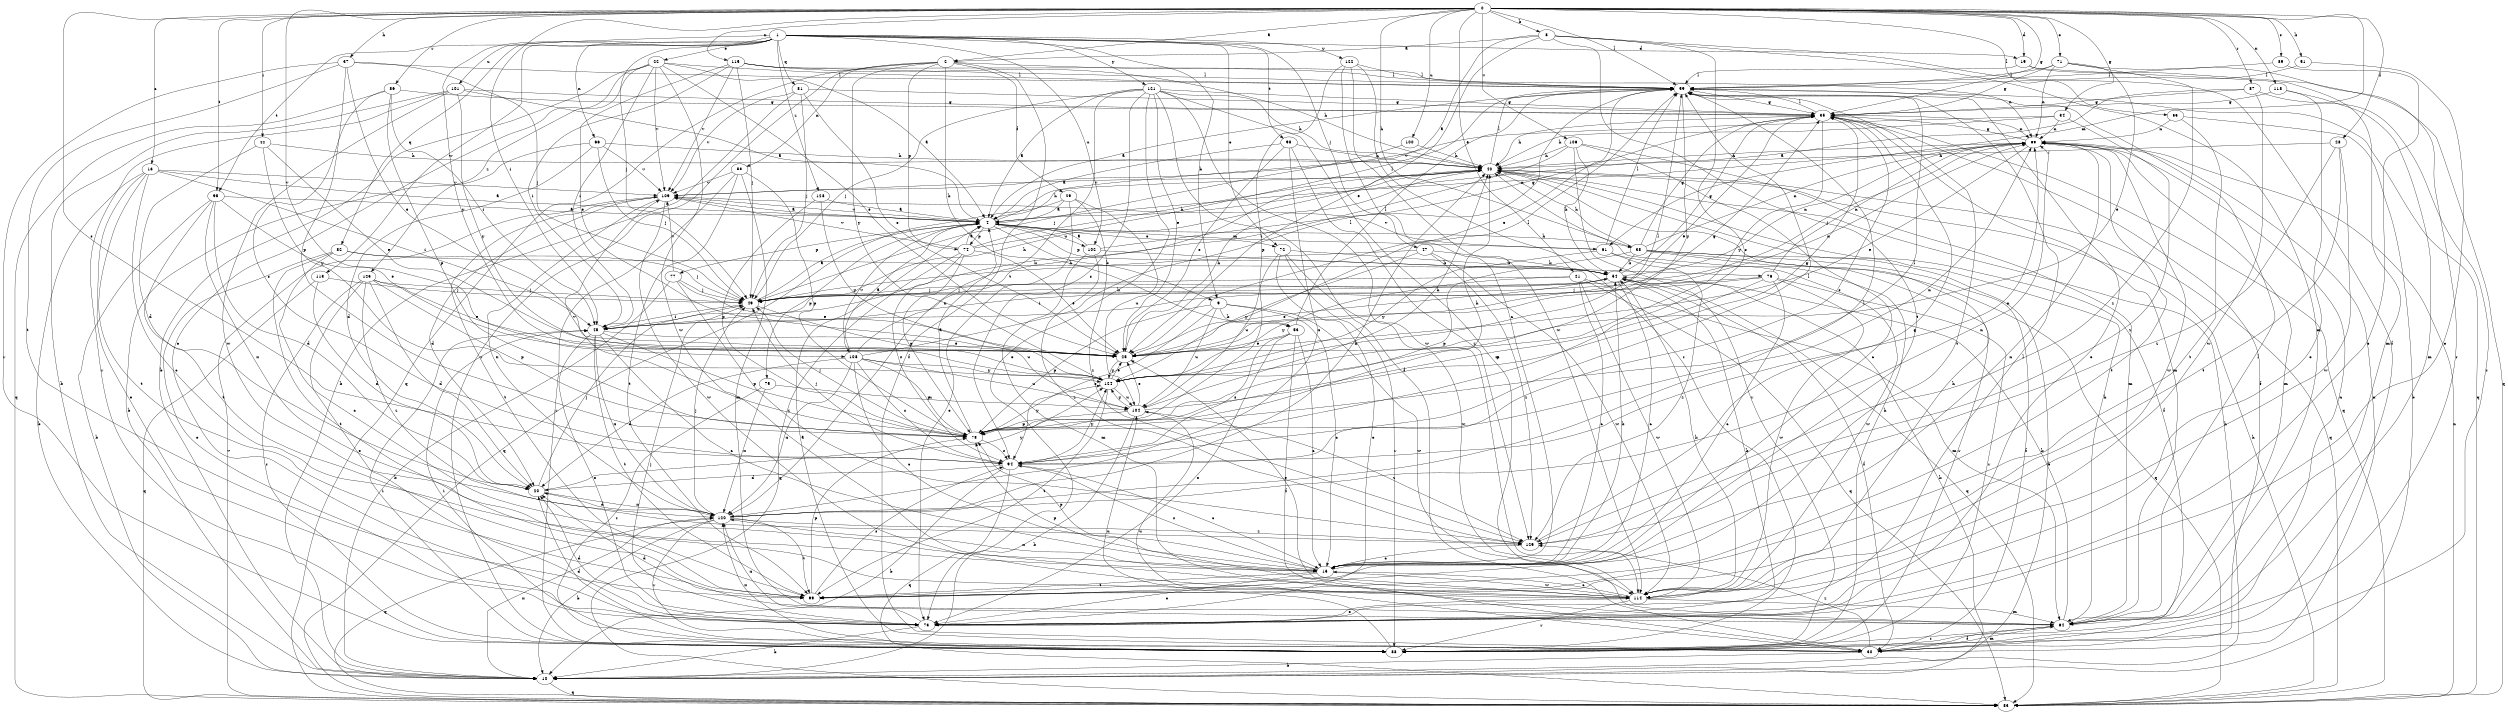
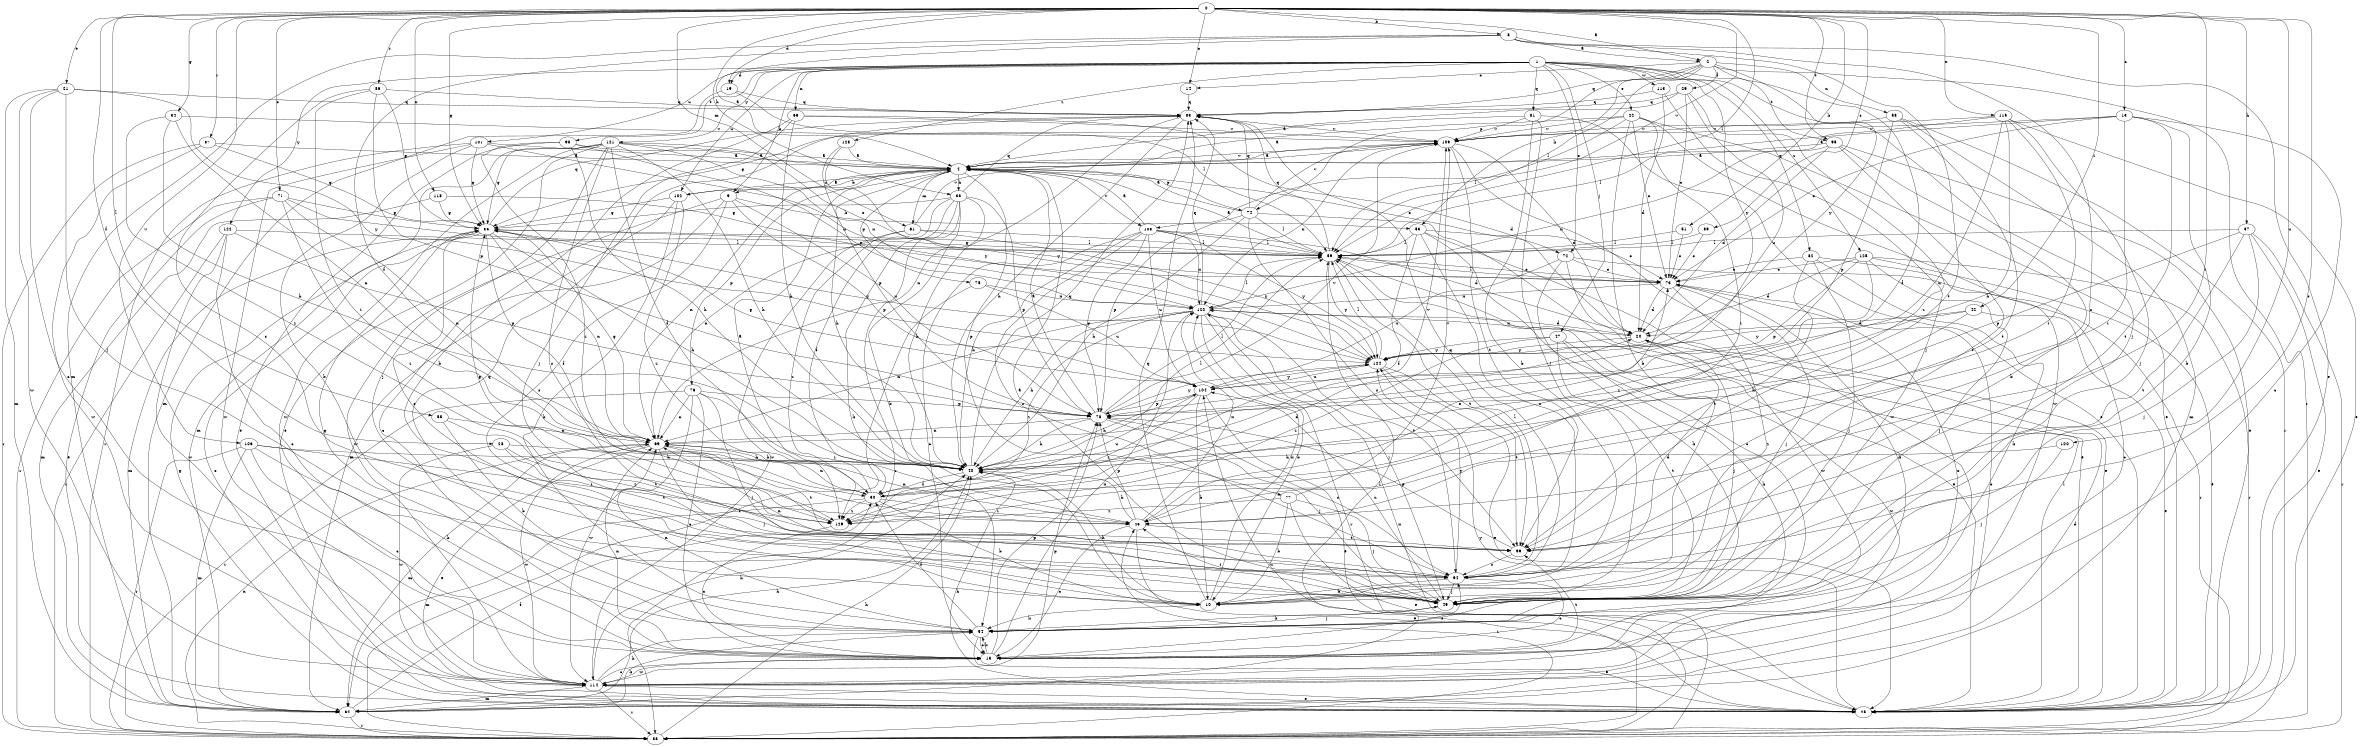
  strict digraph {
    0
    2
    8
    13
+   14
    19
    21
    28
    34
    35
    37
    38
    42
    45
    51
    55
    59
    61
    71
    86
    87
    89
    94
    95
    100
    106
    108
    115
    118
    124
    29
    30
    53
    n34 [label=58]
    74
    83
    88
    4
    25
    64
    99
    109
    15
    10
    73
    49
    114
    40
    129
    69
    78
    54
    20
    120
    104
    1
    9
    22
    47
    66
    72
    81
    82
    98
    101
    102
    113
    121
    122
    125
    128
    75
    76
    77
    0 -> 2 [label=a]
    0 -> 8 [label=b]
    0 -> 13 [label=c]
+   0 -> 14 [label=c]
    0 -> 19 [label=d]
    0 -> 21 [label=e]
    0 -> 28 [label=f]
    0 -> 34 [label=g]
    0 -> 35 [label=g]
    0 -> 37 [label=h]
    0 -> 38 [label=h]
    0 -> 42 [label=i]
    0 -> 45 [label=i]
    0 -> 51 [label=k]
    0 -> 55 [label=l]
    0 -> 59 [label=l]
    0 -> 61 [label=m]
    0 -> 71 [label=o]
    0 -> 86 [label=r]
    0 -> 87 [label=r]
    0 -> 89 [label=s]
    0 -> 94 [label=s]
    0 -> 95 [label=t]
    0 -> 100 [label=u]
    0 -> 106 [label=v]
    0 -> 108 [label=v]
    0 -> 115 [label=x]
    0 -> 118 [label=x]
+   2 -> 14 [label=c]
    2 -> 59 [label=l]
    2 -> 124 [label=y]
    2 -> 29 [label=f]
    2 -> 30 [label=f]
    2 -> 53 [label=k]
    2 -> n34 [label=n]
    2 -> 74 [label=p]
    2 -> 83 [label=q]
    2 -> 88 [label=r]
    8 -> 2 [label=a]
    8 -> 94 [label=s]
    8 -> 30 [label=f]
    8 -> 4 [label=a]
    8 -> 25 [label=e]
    8 -> 64 [label=m]
    8 -> 99 [label=t]
    13 -> 45 [label=i]
    13 -> 4 [label=a]
    13 -> 99 [label=t]
    13 -> 109 [label=v]
    13 -> 15 [label=c]
    13 -> 10 [label=b]
    13 -> 73 [label=o]
+   14 -> 83 [label=q]
    19 -> 59 [label=l]
    19 -> 83 [label=q]
    19 -> 64 [label=m]
    21 -> 124 [label=y]
    21 -> 83 [label=q]
    21 -> 64 [label=m]
    21 -> 15 [label=c]
    21 -> 49 [label=j]
    21 -> 114 [label=w]
    28 -> 99 [label=t]
    28 -> 114 [label=w]
    28 -> 40 [label=h]
    28 -> 129 [label=z]
    34 -> 109 [label=v]
    34 -> 40 [label=h]
    34 -> 129 [label=z]
    34 -> 69 [label=n]
    35 -> 59 [label=l]
    35 -> 94 [label=s]
    35 -> 124 [label=y]
    35 -> 30 [label=f]
    35 -> 83 [label=q]
    35 -> 25 [label=e]
    35 -> 64 [label=m]
    35 -> 40 [label=h]
    35 -> 69 [label=n]
    37 -> 59 [label=l]
    37 -> 88 [label=r]
    37 -> 25 [label=e]
    37 -> 99 [label=t]
    37 -> 49 [label=j]
    37 -> 78 [label=p]
    38 -> 35 [label=g]
    38 -> 30 [label=f]
    38 -> 83 [label=q]
    38 -> 88 [label=r]
    38 -> 10 [label=b]
    38 -> 40 [label=h]
    38 -> 69 [label=n]
    38 -> 78 [label=p]
    38 -> 54 [label=k]
    42 -> 124 [label=y]
    42 -> 25 [label=e]
    42 -> 40 [label=h]
    42 -> 20 [label=d]
    45 -> 25 [label=e]
    45 -> 99 [label=t]
    45 -> 15 [label=c]
    45 -> 73 [label=o]
    45 -> 40 [label=h]
    45 -> 69 [label=n]
    45 -> 78 [label=p]
    45 -> 120 [label=x]
    51 -> 59 [label=l]
    51 -> 73 [label=o]
    55 -> 99 [label=t]
    55 -> 10 [label=b]
    55 -> 69 [label=n]
    59 -> 35 [label=g]
    59 -> 124 [label=y]
    59 -> 83 [label=q]
    59 -> 4 [label=a]
    59 -> 25 [label=e]
    59 -> 99 [label=t]
    59 -> 73 [label=o]
    61 -> 59 [label=l]
    61 -> 124 [label=y]
    61 -> 109 [label=v]
    61 -> 114 [label=w]
    61 -> 129 [label=z]
    71 -> 35 [label=g]
    71 -> 59 [label=l]
    71 -> 88 [label=r]
    71 -> 25 [label=e]
    71 -> 129 [label=z]
    71 -> 69 [label=n]
    86 -> 35 [label=g]
    86 -> 45 [label=i]
    86 -> 94 [label=s]
    86 -> 83 [label=q]
    86 -> 78 [label=p]
    87 -> 35 [label=g]
    87 -> 88 [label=r]
    87 -> 4 [label=a]
    87 -> 114 [label=w]
    89 -> 59 [label=l]
    89 -> 73 [label=o]
    94 -> 59 [label=l]
    94 -> 124 [label=y]
    94 -> 83 [label=q]
    94 -> 15 [label=c]
    94 -> 10 [label=b]
    94 -> 49 [label=j]
    94 -> 69 [label=n]
    94 -> 20 [label=d]
    95 -> 4 [label=a]
    95 -> 25 [label=e]
    95 -> 99 [label=t]
    95 -> 10 [label=b]
    95 -> 20 [label=d]
    95 -> 120 [label=x]
    100 -> 49 [label=j]
    100 -> 40 [label=h]
    106 -> 45 [label=i]
    106 -> 88 [label=r]
    106 -> 64 [label=m]
    106 -> 15 [label=c]
    106 -> 40 [label=h]
    106 -> 54 [label=k]
    108 -> 59 [label=l]
    108 -> 94 [label=s]
    108 -> 124 [label=y]
    108 -> 4 [label=a]
    108 -> 15 [label=c]
    108 -> 40 [label=h]
    108 -> 78 [label=p]
    108 -> 20 [label=d]
    108 -> 120 [label=x]
    108 -> 104 [label=u]
    115 -> 45 [label=i]
    115 -> 59 [label=l]
    115 -> 25 [label=e]
    115 -> 109 [label=v]
    115 -> 49 [label=j]
    115 -> 40 [label=h]
    115 -> 69 [label=n]
    118 -> 35 [label=g]
    118 -> 64 [label=m]
    118 -> 73 [label=o]
    124 -> 59 [label=l]
    124 -> 25 [label=e]
    124 -> 99 [label=t]
    124 -> 104 [label=u]
    29 -> 83 [label=q]
    29 -> 4 [label=a]
    29 -> 73 [label=o]
    29 -> 129 [label=z]
    29 -> 104 [label=u]
    30 -> 45 [label=i]
    30 -> 4 [label=a]
    30 -> 64 [label=m]
    30 -> 10 [label=b]
    30 -> 129 [label=z]
    30 -> 69 [label=n]
    30 -> 20 [label=d]
    30 -> 104 [label=u]
    53 -> 59 [label=l]
    53 -> 94 [label=s]
    53 -> 30 [label=f]
    53 -> 25 [label=e]
    53 -> 15 [label=c]
    53 -> 73 [label=o]
    n34 -> 88 [label=r]
    n34 -> 64 [label=m]
    n34 -> 99 [label=t]
    n34 -> 109 [label=v]
    n34 -> 78 [label=p]
    74 -> 59 [label=l]
    74 -> 94 [label=s]
    74 -> 83 [label=q]
    74 -> 4 [label=a]
    74 -> 25 [label=e]
    74 -> 109 [label=v]
    74 -> 40 [label=h]
    74 -> 78 [label=p]
    83 -> 109 [label=v]
    83 -> 40 [label=h]
    83 -> 69 [label=n]
    88 -> 45 [label=i]
    88 -> 40 [label=h]
    88 -> 69 [label=n]
    88 -> 120 [label=x]
    88 -> 104 [label=u]
    4 -> 38 [label=h]
    4 -> 61 [label=m]
    4 -> 108 [label=v]
    4 -> 74 [label=p]
    4 -> 109 [label=v]
    4 -> 40 [label=h]
    4 -> 69 [label=n]
    4 -> 9 [label=b]
    4 -> 72 [label=o]
    4 -> 102 [label=u]
    4 -> 75 [label=p]
    4 -> 76 [label=p]
    4 -> 77 [label=p]
    25 -> 35 [label=g]
    25 -> 59 [label=l]
    25 -> 124 [label=y]
    25 -> 40 [label=h]
    64 -> 59 [label=l]
    64 -> 30 [label=f]
    64 -> 88 [label=r]
    64 -> 40 [label=h]
    64 -> 54 [label=k]
    64 -> 20 [label=d]
    99 -> 94 [label=s]
    99 -> 78 [label=p]
    109 -> 4 [label=a]
    109 -> 99 [label=t]
    109 -> 114 [label=w]
    109 -> 20 [label=d]
    109 -> 120 [label=x]
    15 -> 94 [label=s]
    15 -> 99 [label=t]
    15 -> 73 [label=o]
    15 -> 114 [label=w]
    15 -> 69 [label=n]
    15 -> 78 [label=p]
    15 -> 54 [label=k]
    15 -> 120 [label=x]
    10 -> 83 [label=q]
    10 -> 40 [label=h]
    10 -> 54 [label=k]
    10 -> 120 [label=x]
    73 -> 59 [label=l]
-   73 -> 10 [label=b]
+   73 -> 10 [label=z]
    73 -> 49 [label=j]
    73 -> 54 [label=k]
    73 -> 20 [label=d]
    73 -> 120 [label=x]
    49 -> 45 [label=i]
    49 -> 4 [label=a]
    49 -> 54 [label=k]
    49 -> 104 [label=u]
    114 -> 88 [label=r]
    114 -> 25 [label=e]
    114 -> 64 [label=m]
    114 -> 15 [label=c]
    114 -> 73 [label=o]
    114 -> 40 [label=h]
    114 -> 78 [label=p]
    114 -> 54 [label=k]
    40 -> 59 [label=l]
    40 -> 30 [label=f]
    40 -> 83 [label=q]
    40 -> 109 [label=v]
    129 -> 35 [label=g]
    129 -> 15 [label=c]
    69 -> 35 [label=g]
    69 -> 25 [label=e]
    69 -> 64 [label=m]
    69 -> 99 [label=t]
    69 -> 49 [label=j]
    69 -> 114 [label=w]
    69 -> 40 [label=h]
    78 -> 59 [label=l]
    78 -> 94 [label=s]
    78 -> 124 [label=y]
    78 -> 4 [label=a]
    78 -> 109 [label=v]
    78 -> 49 [label=j]
    78 -> 40 [label=h]
    78 -> 69 [label=n]
    54 -> 35 [label=g]
    54 -> 30 [label=f]
    54 -> 83 [label=q]
    54 -> 25 [label=e]
    54 -> 15 [label=c]
    54 -> 49 [label=j]
    54 -> 69 [label=n]
    20 -> 124 [label=y]
    20 -> 49 [label=j]
    20 -> 120 [label=x]
    120 -> 59 [label=l]
    120 -> 83 [label=q]
    120 -> 88 [label=r]
    120 -> 99 [label=t]
    120 -> 10 [label=b]
    120 -> 49 [label=j]
    120 -> 40 [label=h]
    120 -> 129 [label=z]
    120 -> 69 [label=n]
    120 -> 20 [label=d]
    104 -> 35 [label=g]
    104 -> 124 [label=y]
    104 -> 25 [label=e]
    104 -> 10 [label=b]
    104 -> 40 [label=h]
    104 -> 129 [label=z]
    104 -> 78 [label=p]
    1 -> 19 [label=d]
    1 -> 95 [label=t]
    1 -> 124 [label=y]
    1 -> 49 [label=j]
    1 -> 9 [label=b]
    1 -> 22 [label=e]
    1 -> 47 [label=j]
    1 -> 66 [label=n]
    1 -> 72 [label=o]
    1 -> 81 [label=q]
    1 -> 82 [label=q]
    1 -> 98 [label=t]
    1 -> 101 [label=u]
    1 -> 102 [label=u]
    1 -> 113 [label=w]
    1 -> 121 [label=y]
    1 -> 122 [label=y]
-   22 -> 125 [label=z]
+   1 -> 125 [label=z]
    1 -> 128 [label=z]
    9 -> 94 [label=s]
    9 -> 53 [label=k]
    9 -> 15 [label=c]
    9 -> 114 [label=w]
    9 -> 78 [label=p]
    9 -> 104 [label=u]
    22 -> 45 [label=i]
    22 -> 59 [label=l]
    22 -> 4 [label=a]
    22 -> 25 [label=e]
    22 -> 109 [label=v]
    22 -> 10 [label=b]
    22 -> 73 [label=o]
    22 -> 114 [label=w]
    47 -> 124 [label=y]
    47 -> 49 [label=t]
    47 -> 114 [label=w]
    47 -> 129 [label=z]
    47 -> 54 [label=k]
    66 -> 109 [label=v]
    66 -> 10 [label=b]
    66 -> 49 [label=j]
    66 -> 40 [label=h]
    66 -> 20 [label=d]
    72 -> 88 [label=r]
    72 -> 73 [label=o]
    72 -> 114 [label=w]
    72 -> 54 [label=k]
    72 -> 104 [label=u]
    81 -> 35 [label=g]
    81 -> 25 [label=e]
    81 -> 109 [label=v]
    81 -> 10 [label=b]
    81 -> 49 [label=j]
    82 -> 99 [label=t]
    82 -> 15 [label=c]
    82 -> 73 [label=o]
    82 -> 49 [label=j]
    82 -> 54 [label=k]
    98 -> 4 [label=a]
    98 -> 25 [label=e]
    98 -> 40 [label=h]
    98 -> 129 [label=z]
    98 -> 120 [label=x]
    101 -> 35 [label=g]
    101 -> 124 [label=y]
    101 -> 88 [label=r]
    101 -> 4 [label=a]
    101 -> 10 [label=b]
    101 -> 114 [label=w]
    102 -> 35 [label=g]
    102 -> 4 [label=a]
    102 -> 64 [label=m]
    102 -> 129 [label=z]
    102 -> 54 [label=k]
    113 -> 83 [label=q]
    113 -> 49 [label=j]
    113 -> 20 [label=d]
    121 -> 35 [label=g]
    121 -> 94 [label=s]
    121 -> 30 [label=f]
    121 -> 4 [label=a]
    121 -> 25 [label=e]
    121 -> 64 [label=m]
    121 -> 73 [label=o]
    121 -> 49 [label=j]
    121 -> 114 [label=w]
    121 -> 40 [label=h]
    121 -> 120 [label=x]
    122 -> 59 [label=l]
    122 -> 88 [label=r]
    122 -> 15 [label=c]
    122 -> 114 [label=w]
    122 -> 78 [label=p]
    125 -> 88 [label=r]
    125 -> 25 [label=e]
    125 -> 73 [label=o]
    125 -> 49 [label=j]
    125 -> 129 [label=z]
    125 -> 78 [label=p]
    125 -> 20 [label=d]
    128 -> 124 [label=y]
    128 -> 4 [label=a]
    128 -> 78 [label=p]
    75 -> 88 [label=r]
    75 -> 120 [label=x]
    75 -> 104 [label=u]
    76 -> 45 [label=i]
    76 -> 88 [label=r]
    76 -> 15 [label=c]
    76 -> 49 [label=j]
    76 -> 114 [label=w]
    76 -> 69 [label=n]
    76 -> 78 [label=p]
    77 -> 25 [label=e]
    77 -> 109 [label=v]
    77 -> 10 [label=b]
    77 -> 49 [label=j]
    77 -> 129 [label=z]
  }
